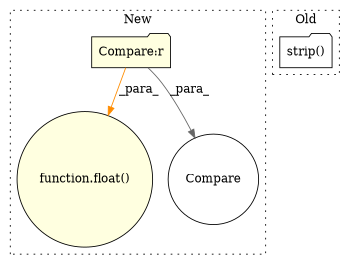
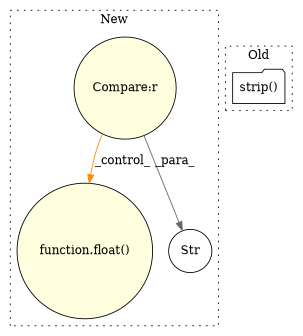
  digraph {
    node [a=75 fillcolor=lightyellow shape=circle style=filled]
    edge [arrowhead=normal]
    n1 [l="6,1" label="function.float()" s="2835,2863"]
-   n2 [a=40 l=36 label="Compare:r" s=2748 shape=folder]
-   n3 [a=66 fillcolor=white l=6 label=Compare s=2778]
+   n2 [a=40 l=36 label="Compare:r" s=2748]
+   n3 [a=66 fillcolor=white l=6 label=Str s=2778]
    n4 [fillcolor=white l=9 label="strip()" s=2722 shape=folder]
    subgraph cluster_1 {
      label=New
      style=dotted
      n1
      n2
      n3
    }
    subgraph cluster_2 {
      label=Old
      style=dotted
      n4
    }
-   n2 -> n1 [color=darkorange label=_para_]
+   n2 -> n1 [color=darkorange label=_control_]
    n2 -> n3 [color=gray40 label=_para_]
  }
